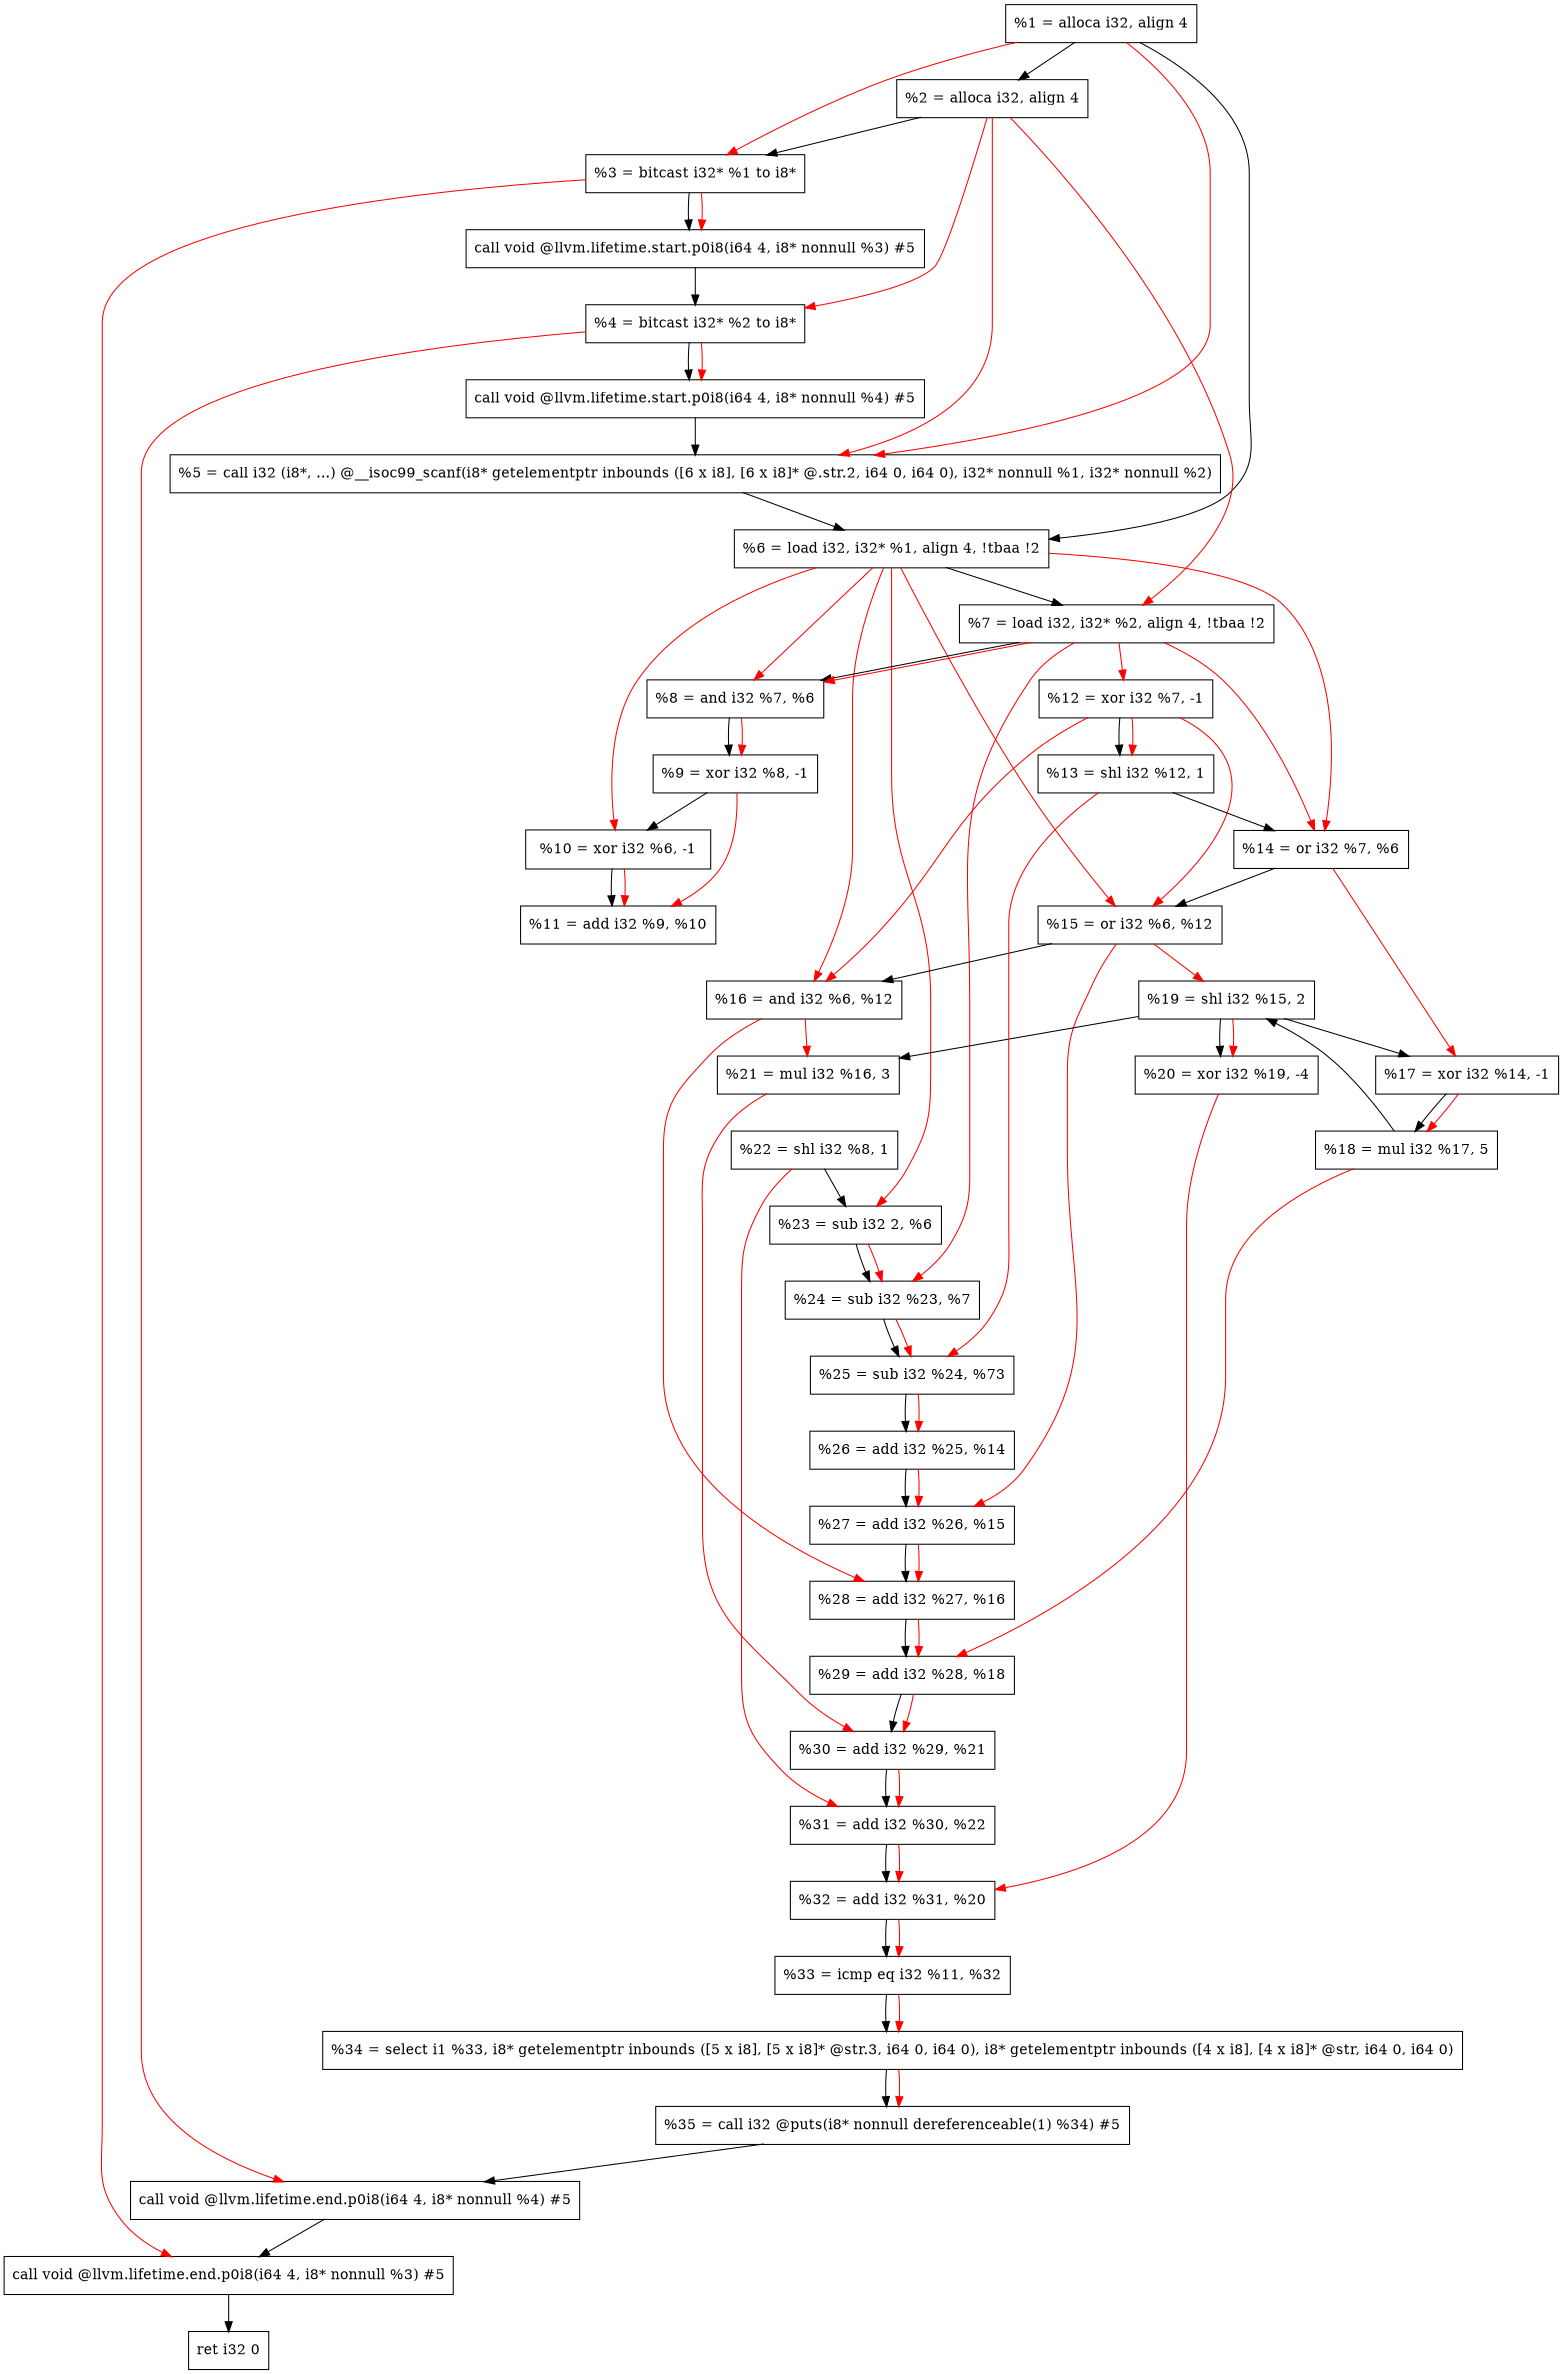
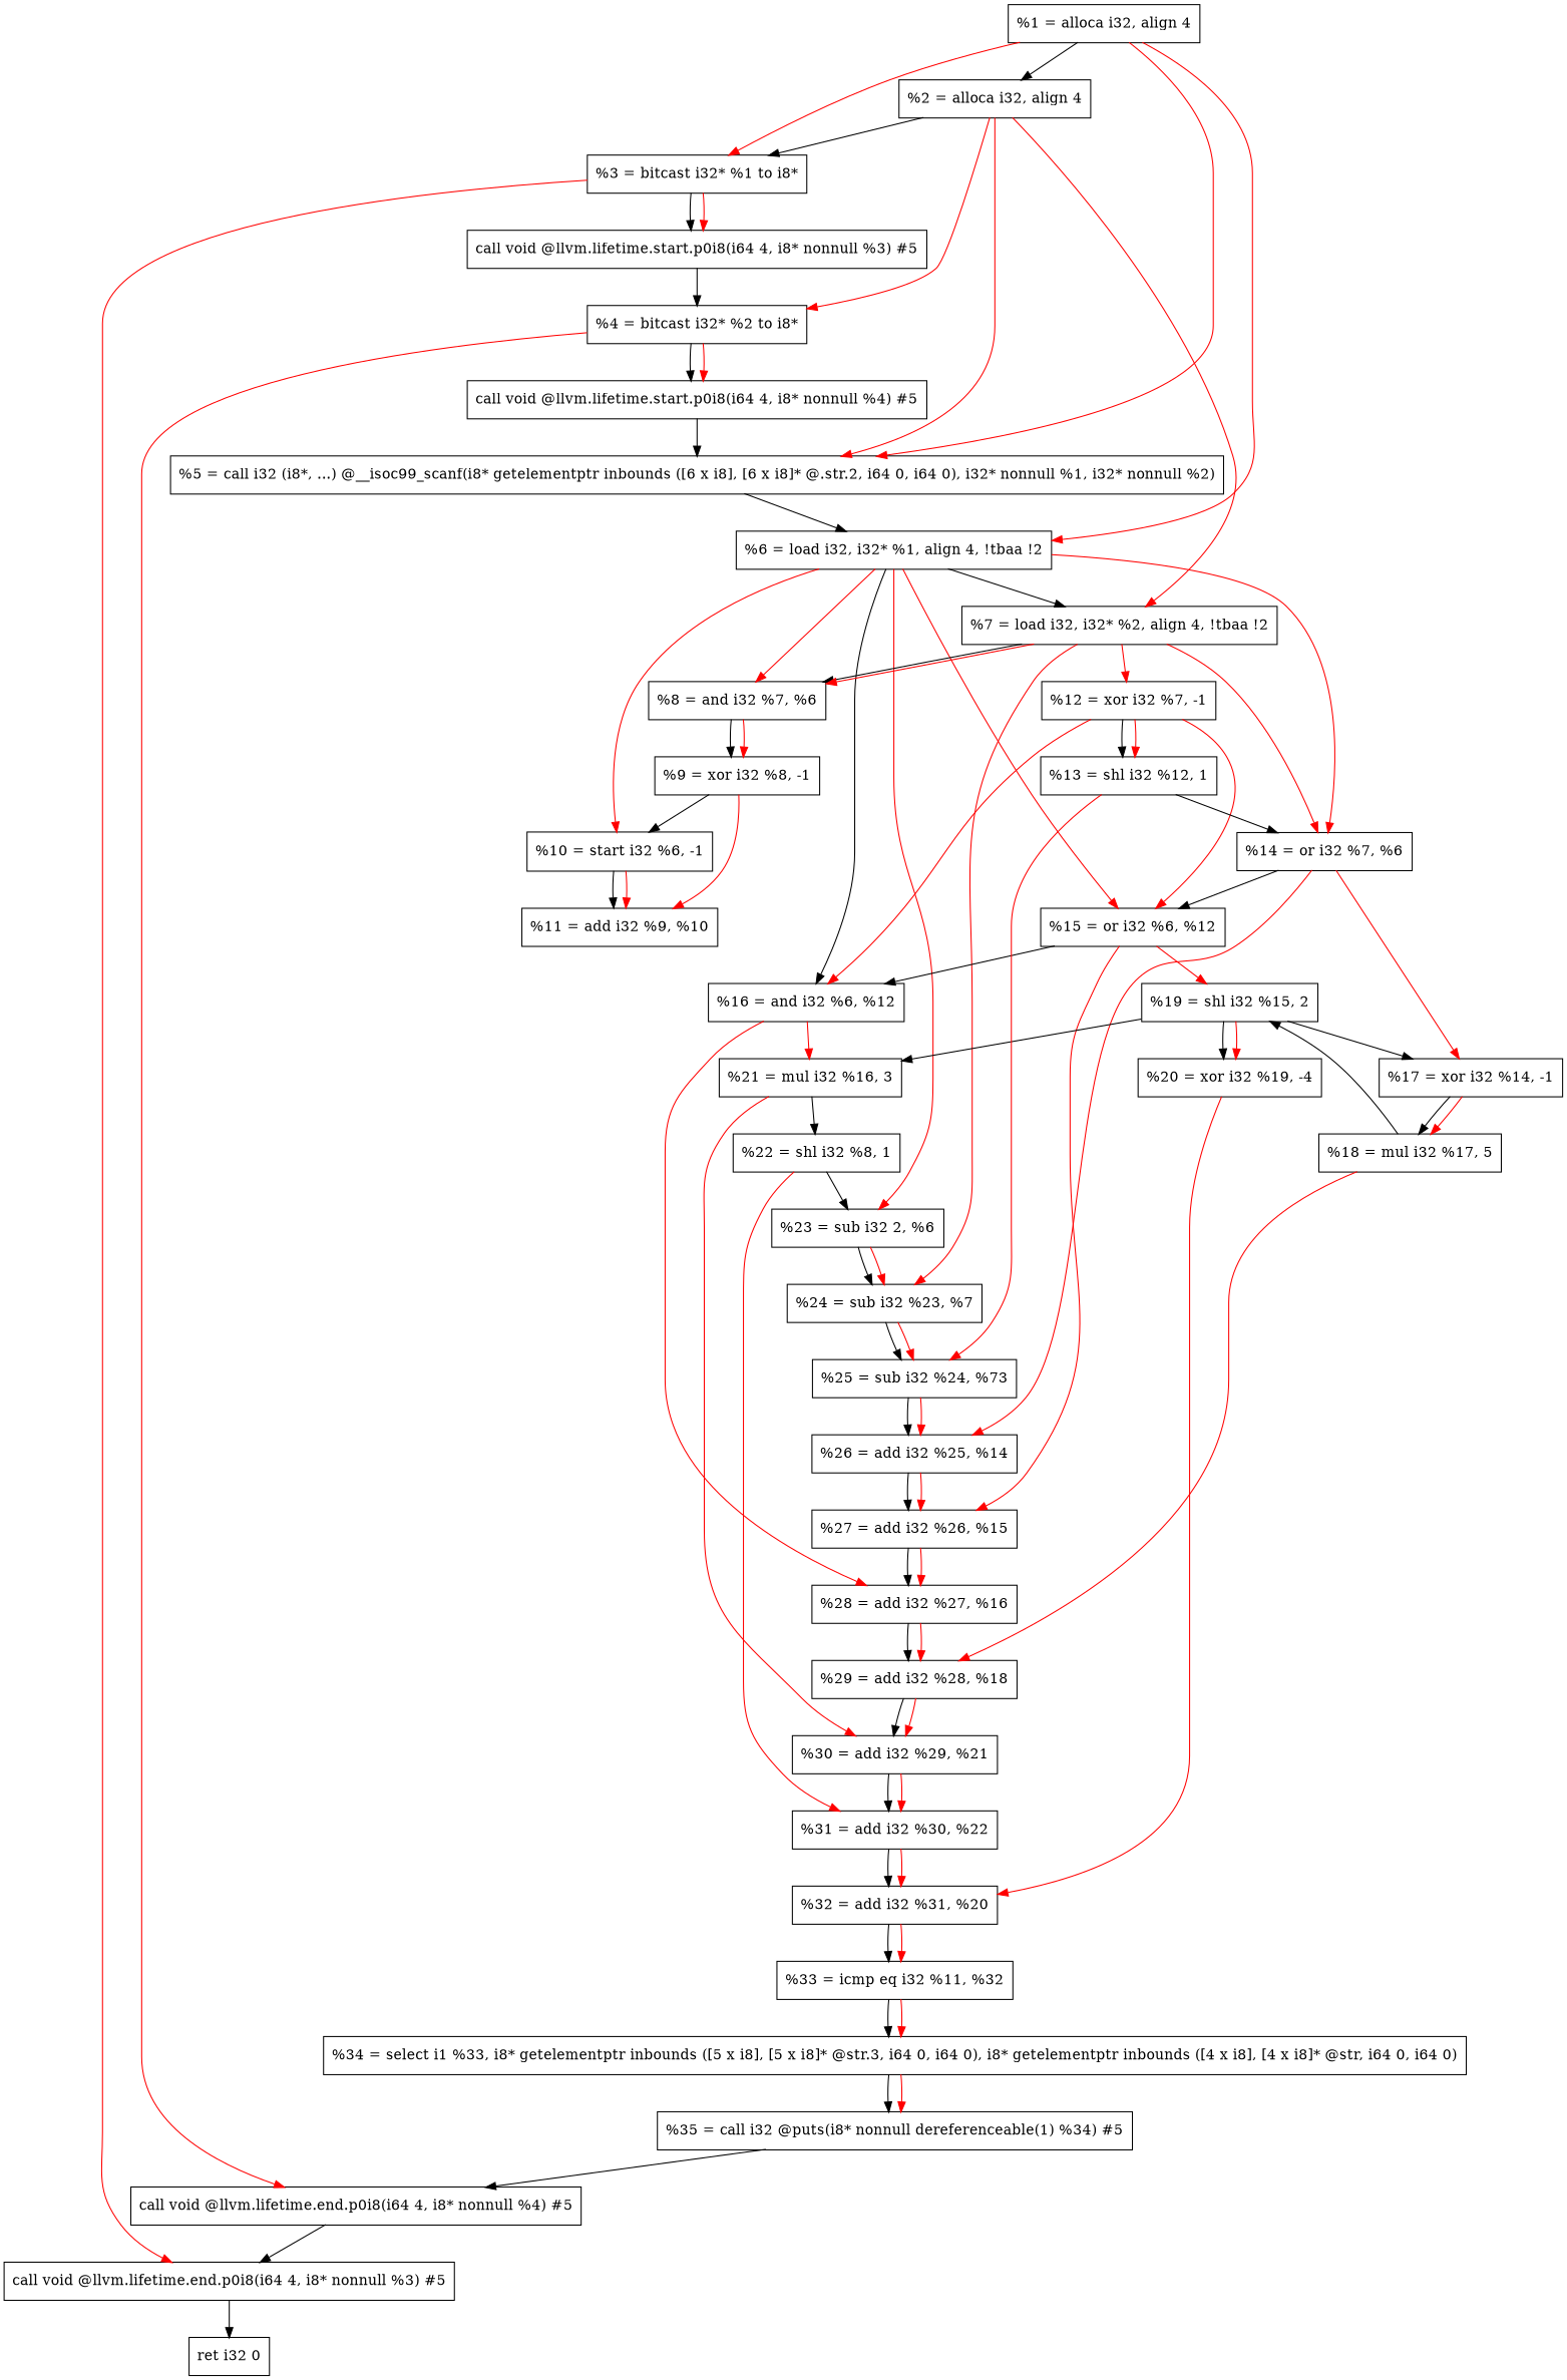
  digraph {
    node [shape=record]
    edge [color=red]
    n1 [label="  %1 = alloca i32, align 4"]
    n2 [label="  %2 = alloca i32, align 4"]
    n3 [label="  %3 = bitcast i32* %1 to i8*"]
    n4 [label="  %5 = call i32 (i8*, ...) @__isoc99_scanf(i8* getelementptr inbounds ([6 x i8], [6 x i8]* @.str.2, i64 0, i64 0), i32* nonnull %1, i32* nonnull %2)"]
    n5 [label="  %6 = load i32, i32* %1, align 4, !tbaa !2"]
    n6 [label="  %4 = bitcast i32* %2 to i8*"]
    n7 [label="  %7 = load i32, i32* %2, align 4, !tbaa !2"]
    n8 [label="  call void @llvm.lifetime.start.p0i8(i64 4, i8* nonnull %3) #5"]
    n9 [label="  call void @llvm.lifetime.end.p0i8(i64 4, i8* nonnull %3) #5"]
    n10 [label="  %8 = and i32 %7, %6"]
-   n11 [label="  %10 = xor i32 %6, -1"]
+   n11 [label="%10 = start i32 %6, -1"]
    n12 [label="  %14 = or i32 %7, %6"]
    n13 [label="  %15 = or i32 %6, %12"]
    n14 [label="  %16 = and i32 %6, %12"]
    n15 [label="  %23 = sub i32 2, %6"]
    n16 [label="  call void @llvm.lifetime.start.p0i8(i64 4, i8* nonnull %4) #5"]
    n17 [label="  call void @llvm.lifetime.end.p0i8(i64 4, i8* nonnull %4) #5"]
    n18 [label="  %12 = xor i32 %7, -1"]
    n19 [label="  %24 = sub i32 %23, %7"]
    n20 [label="  ret i32 0"]
    n21 [label="  %9 = xor i32 %8, -1"]
    n22 [label="  %11 = add i32 %9, %10"]
    n23 [label="  %17 = xor i32 %14, -1"]
    n24 [label="  %26 = add i32 %25, %14"]
    n25 [label="  %19 = shl i32 %15, 2"]
    n26 [label="  %27 = add i32 %26, %15"]
    n27 [label="  %21 = mul i32 %16, 3"]
    n28 [label="  %28 = add i32 %27, %16"]
    n29 [label="  %13 = shl i32 %12, 1"]
    n30 [label="%25 = sub i32 %24, %73"]
    n31 [label="  %22 = shl i32 %8, 1"]
    n32 [label="  %31 = add i32 %30, %22"]
    n33 [label="  %33 = icmp eq i32 %11, %32"]
    n34 [label="  %34 = select i1 %33, i8* getelementptr inbounds ([5 x i8], [5 x i8]* @str.3, i64 0, i64 0), i8* getelementptr inbounds ([4 x i8], [4 x i8]* @str, i64 0, i64 0)"]
    n35 [label="  %18 = mul i32 %17, 5"]
    n36 [label="  %20 = xor i32 %19, -4"]
    n37 [label="  %30 = add i32 %29, %21"]
    n38 [label="  %29 = add i32 %28, %18"]
    n39 [label="  %32 = add i32 %31, %20"]
    n40 [label="  %35 = call i32 @puts(i8* nonnull dereferenceable(1) %34) #5"]
    n1 -> n2 [color=""]
    n1 -> n3
    n1 -> n4
-   n1 -> n5 [color=black]
+   n1 -> n5
    n2 -> n3 [color=""]
    n2 -> n4
    n2 -> n6
    n2 -> n7
    n3 -> n8 [color=""]
    n3 -> n8
    n3 -> n9
    n4 -> n5 [color=""]
    n5 -> n7 [color=""]
    n5 -> n10
    n5 -> n11
    n5 -> n12
    n5 -> n13
-   n5 -> n14
+   n5 -> n14 [color=black]
    n5 -> n15
    n6 -> n16 [color=""]
    n6 -> n16
    n6 -> n17
    n7 -> n10 [color=""]
    n7 -> n10
    n7 -> n12
    n7 -> n18
    n7 -> n19
    n8 -> n6 [color=""]
    n9 -> n20 [color=""]
    n10 -> n21 [color=""]
    n10 -> n21
    n11 -> n22 [color=""]
    n11 -> n22
    n12 -> n13 [color=""]
    n12 -> n23
+   n12 -> n24
    n13 -> n14 [color=""]
    n13 -> n25
    n13 -> n26
    n14 -> n27
    n14 -> n28
    n15 -> n19 [color=""]
    n15 -> n19
    n16 -> n4 [color=""]
    n17 -> n9 [color=""]
    n18 -> n13
    n18 -> n14
    n18 -> n29 [color=""]
    n18 -> n29
    n19 -> n30 [color=""]
    n19 -> n30
    n21 -> n11 [color=""]
    n21 -> n22
    n23 -> n35 [color=""]
    n23 -> n35
    n24 -> n26 [color=""]
    n24 -> n26
    n25 -> n23 [color=""]
    n25 -> n27 [color=""]
    n25 -> n36 [color=""]
    n25 -> n36
    n26 -> n28 [color=""]
    n26 -> n28
+   n27 -> n31 [color=""]
    n27 -> n37
    n28 -> n38 [color=""]
    n28 -> n38
    n29 -> n12 [color=""]
    n29 -> n30
    n30 -> n24 [color=""]
    n30 -> n24
    n31 -> n15 [color=""]
    n31 -> n32
    n32 -> n39 [color=""]
    n32 -> n39
    n33 -> n34 [color=""]
    n33 -> n34
    n34 -> n40 [color=""]
    n34 -> n40
    n35 -> n25 [color=""]
    n35 -> n38
    n36 -> n39
    n37 -> n32 [color=""]
    n37 -> n32
    n38 -> n37 [color=""]
    n38 -> n37
    n39 -> n33 [color=""]
    n39 -> n33
    n40 -> n17 [color=""]
  }
